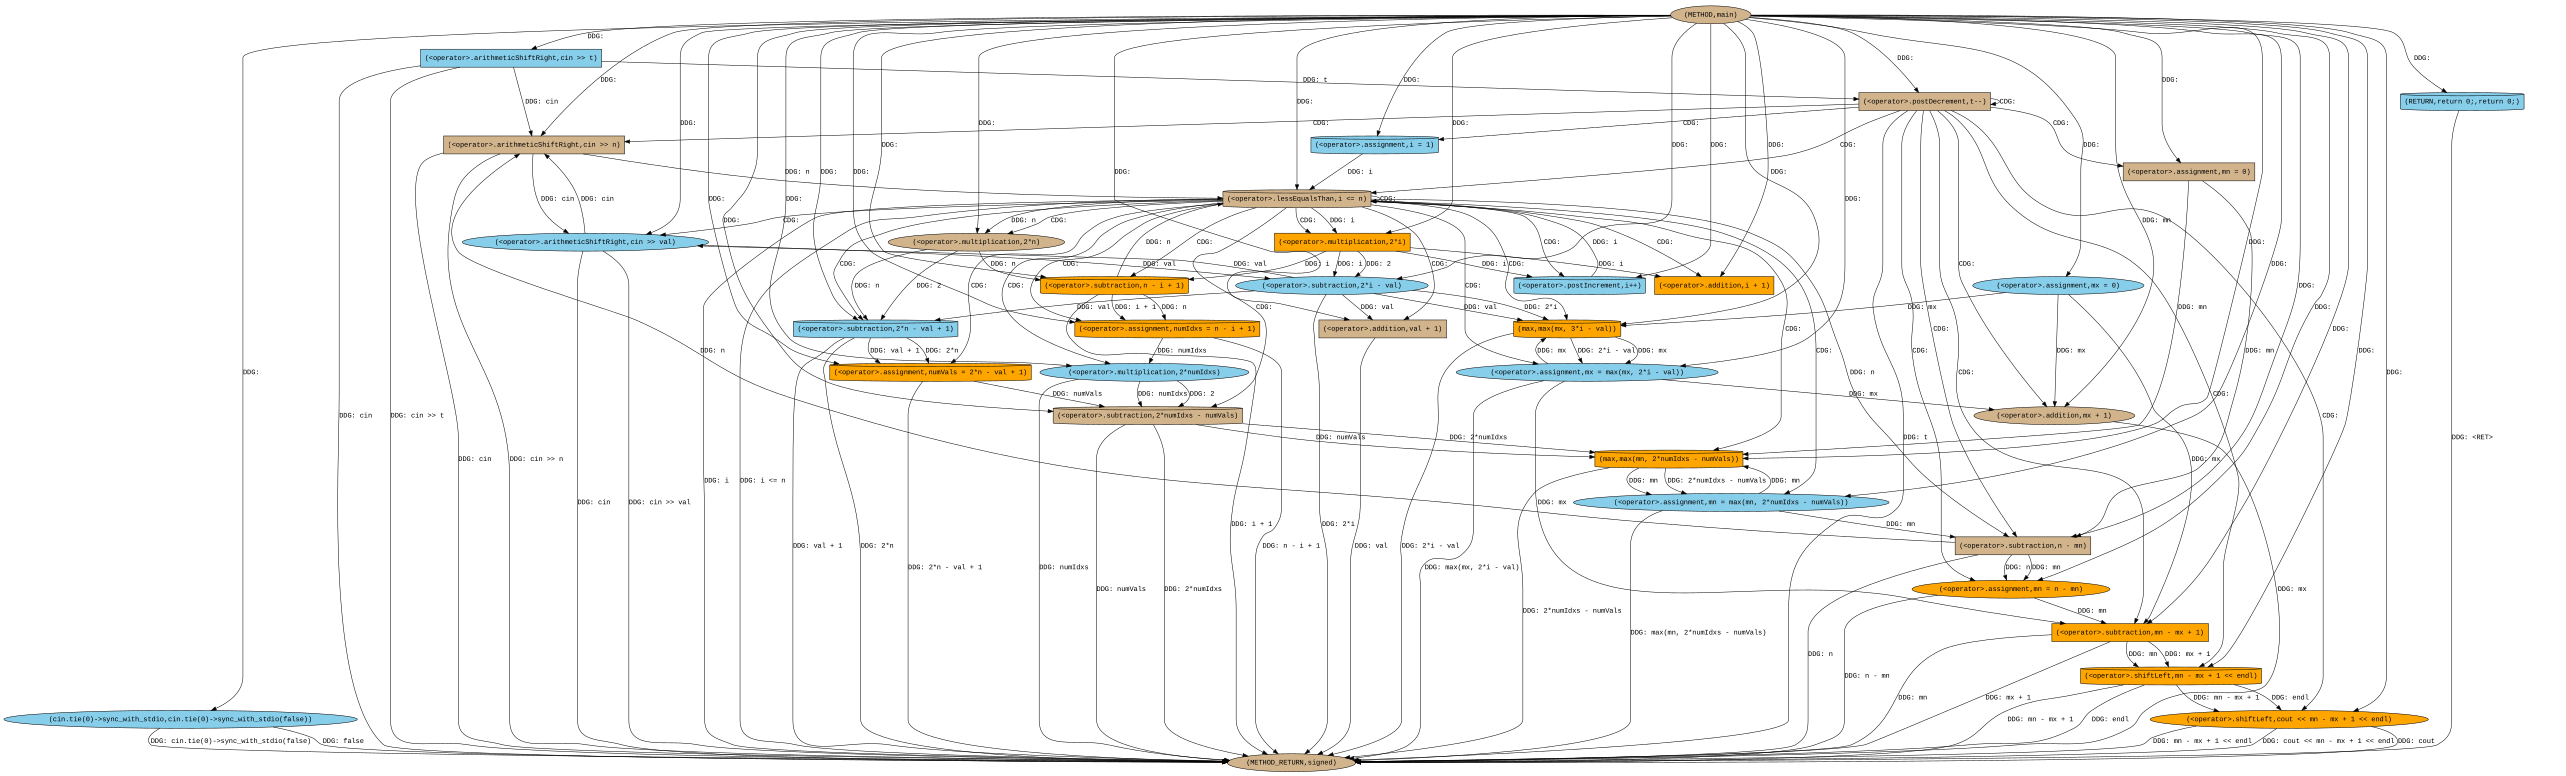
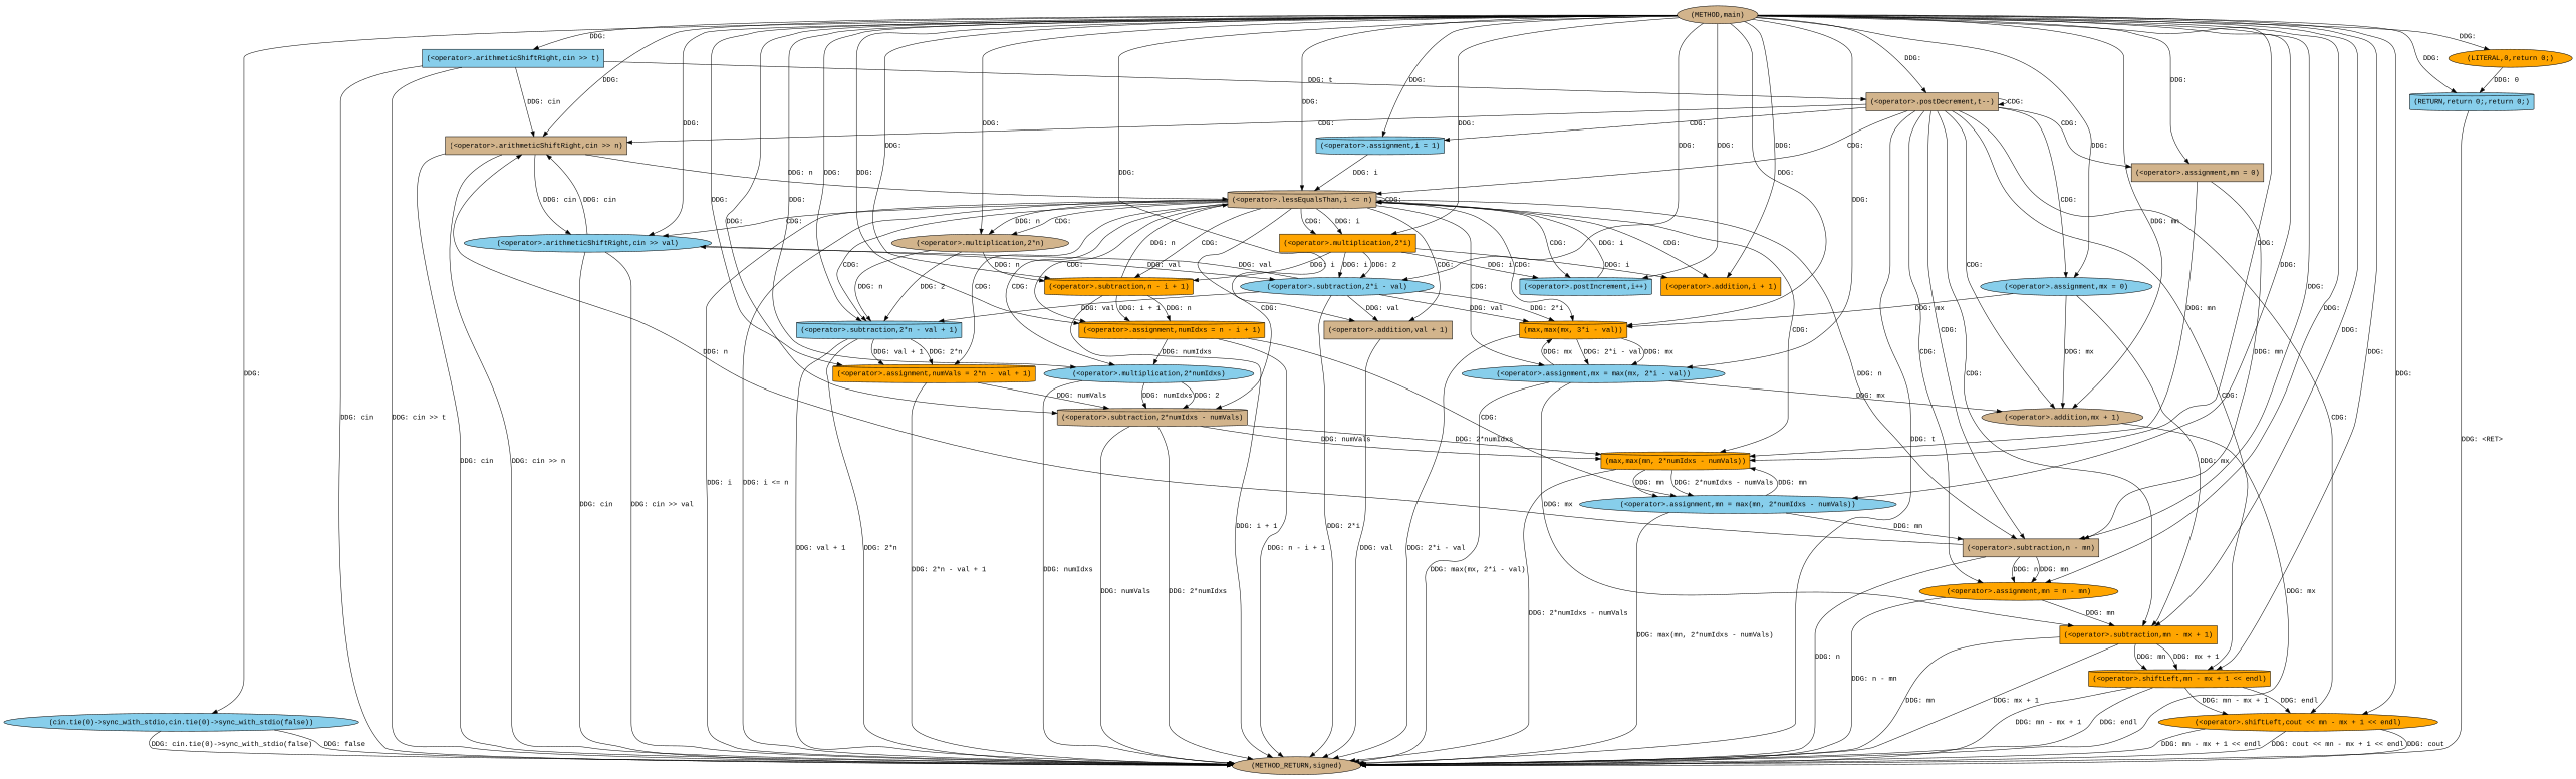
  digraph {
    fontname="Liberation Mono"
    node [fillcolor=skyblue fontname="Liberation Mono" shape=ellipse style=filled]
    edge [fontname="Liberation Mono"]
    n1 [fillcolor=tan label="(METHOD,main)"]
    n2 [label="(cin.tie(0)->sync_with_stdio,cin.tie(0)->sync_with_stdio(false))"]
    n3 [label="(<operator>.arithmeticShiftRight,cin >> t)" shape=box]
    n4 [label="(RETURN,return 0;,return 0;)" shape=cylinder]
    n5 [fillcolor=tan label="(<operator>.postDecrement,t--)" shape=box]
+   n6 [fillcolor=orange label="(LITERAL,0,return 0;)"]
    n7 [fillcolor=tan label="(<operator>.arithmeticShiftRight,cin >> n)" shape=box]
    n8 [label="(<operator>.assignment,mx = 0)"]
    n9 [fillcolor=tan label="(<operator>.assignment,mn = 0)" shape=box]
    n10 [fillcolor=orange label="(<operator>.assignment,mn = n - mn)"]
    n11 [fillcolor=orange label="(<operator>.shiftLeft,cout << mn - mx + 1 << endl)"]
    n12 [label="(<operator>.assignment,i = 1)" shape=cylinder]
    n13 [fillcolor=tan label="(<operator>.lessEqualsThan,i <= n)" shape=cylinder]
    n14 [label="(<operator>.postIncrement,i++)" shape=cylinder]
    n15 [label="(<operator>.arithmeticShiftRight,cin >> val)"]
    n16 [label="(<operator>.assignment,mx = max(mx, 2*i - val))"]
    n17 [fillcolor=orange label="(<operator>.assignment,numVals = 2*n - val + 1)" shape=cylinder]
    n18 [fillcolor=orange label="(<operator>.assignment,numIdxs = n - i + 1)" shape=cylinder]
    n19 [label="(<operator>.assignment,mn = max(mn, 2*numIdxs - numVals))"]
    n20 [fillcolor=tan label="(<operator>.subtraction,n - mn)" shape=box]
    n21 [fillcolor=orange label="(<operator>.shiftLeft,mn - mx + 1 << endl)" shape=cylinder]
    n22 [fillcolor=orange label="(<operator>.subtraction,mn - mx + 1)" shape=box]
    n23 [fillcolor=orange label="(max,max(mx, 3*i - val))" shape=cylinder]
    n24 [label="(<operator>.subtraction,2*n - val + 1)" shape=cylinder]
    n25 [fillcolor=orange label="(<operator>.subtraction,n - i + 1)" shape=cylinder]
    n26 [fillcolor=orange label="(max,max(mn, 2*numIdxs - numVals))" shape=cylinder]
    n27 [fillcolor=tan label="(<operator>.addition,mx + 1)"]
    n28 [label="(<operator>.subtraction,2*i - val)"]
    n29 [fillcolor=tan label="(<operator>.multiplication,2*n)"]
    n30 [fillcolor=tan label="(<operator>.addition,val + 1)" shape=box]
    n31 [fillcolor=orange label="(<operator>.addition,i + 1)" shape=box]
    n32 [fillcolor=tan label="(<operator>.subtraction,2*numIdxs - numVals)" shape=cylinder]
    n33 [fillcolor=orange label="(<operator>.multiplication,2*i)" shape=box]
    n34 [label="(<operator>.multiplication,2*numIdxs)"]
    n35 [fillcolor=tan label="(METHOD_RETURN,signed)"]
    n1 -> n2 [label="DDG: "]
    n1 -> n3 [label="DDG: "]
    n1 -> n4 [label="DDG: "]
    n1 -> n5 [label="DDG: "]
+   n1 -> n6 [label="DDG: "]
    n1 -> n7 [label="DDG: "]
    n1 -> n8 [label="DDG: "]
    n1 -> n9 [label="DDG: "]
    n1 -> n10 [label="DDG: "]
    n1 -> n11 [label="DDG: "]
    n1 -> n12 [label="DDG: "]
    n1 -> n13 [label="DDG: "]
    n1 -> n14 [label="DDG: "]
    n1 -> n15 [label="DDG: "]
    n1 -> n16 [label="DDG: "]
    n1 -> n17 [label="DDG: "]
    n1 -> n18 [label="DDG: "]
    n1 -> n19 [label="DDG: "]
    n1 -> n20 [label="DDG: "]
    n1 -> n21 [label="DDG: "]
    n1 -> n22 [label="DDG: "]
    n1 -> n23 [label="DDG: "]
    n1 -> n24 [label="DDG: "]
    n1 -> n25 [label="DDG: "]
    n1 -> n26 [label="DDG: "]
    n1 -> n27 [label="DDG: mn"]
    n1 -> n28 [label="DDG: "]
    n1 -> n29 [label="DDG: "]
    n1 -> n30 [label="DDG: "]
    n1 -> n31 [label="DDG: "]
    n1 -> n32 [label="DDG: "]
    n1 -> n33 [label="DDG: "]
    n1 -> n34 [label="DDG: "]
    n2 -> n35 [label="DDG: cin.tie(0)->sync_with_stdio(false)"]
    n2 -> n35 [label="DDG: false"]
    n3 -> n5 [label="DDG: t"]
    n3 -> n7 [label="DDG: cin"]
    n3 -> n35 [label="DDG: cin"]
    n3 -> n35 [label="DDG: cin >> t"]
    n4 -> n35 [label="DDG: <RET>"]
    n5 -> n5 [label="CDG: "]
    n5 -> n7 [label="CDG: "]
+   n5 -> n8 [label="CDG: "]
    n5 -> n9 [label="CDG: "]
    n5 -> n10 [label="CDG: "]
    n5 -> n11 [label="CDG: "]
    n5 -> n12 [label="CDG: "]
    n5 -> n13 [label="CDG: "]
    n5 -> n20 [label="CDG: "]
    n5 -> n21 [label="CDG: "]
    n5 -> n22 [label="CDG: "]
    n5 -> n27 [label="CDG: "]
    n5 -> n35 [label="DDG: t"]
+   n6 -> n4 [label="DDG: 0"]
    n7 -> n13 [label="DDG: n"]
    n7 -> n15 [label="DDG: cin"]
    n7 -> n35 [label="DDG: cin"]
    n7 -> n35 [label="DDG: cin >> n"]
    n8 -> n22 [label="DDG: mx"]
    n8 -> n23 [label="DDG: mx"]
    n8 -> n27 [label="DDG: mx"]
    n9 -> n20 [label="DDG: mn"]
    n9 -> n26 [label="DDG: mn"]
    n10 -> n22 [label="DDG: mn"]
    n10 -> n35 [label="DDG: n - mn"]
    n11 -> n35 [label="DDG: mn - mx + 1 << endl"]
    n11 -> n35 [label="DDG: cout << mn - mx + 1 << endl"]
    n11 -> n35 [label="DDG: cout"]
    n12 -> n13 [label="DDG: i"]
    n13 -> n13 [label="CDG: "]
    n13 -> n14 [label="CDG: "]
    n13 -> n15 [label="CDG: "]
    n13 -> n16 [label="CDG: "]
    n13 -> n17 [label="CDG: "]
    n13 -> n18 [label="CDG: "]
-   n13 -> n19 [label="CDG: "]
+   n18 -> n19 [label="CDG: "]
    n13 -> n20 [label="DDG: n"]
    n13 -> n23 [label="CDG: "]
    n13 -> n24 [label="CDG: "]
    n13 -> n25 [label="CDG: "]
    n13 -> n26 [label="CDG: "]
    n13 -> n29 [label="DDG: n"]
    n13 -> n29 [label="CDG: "]
    n13 -> n30 [label="CDG: "]
    n13 -> n31 [label="CDG: "]
    n13 -> n32 [label="CDG: "]
    n13 -> n33 [label="DDG: i"]
    n13 -> n33 [label="CDG: "]
    n13 -> n34 [label="CDG: "]
    n13 -> n35 [label="DDG: i"]
    n13 -> n35 [label="DDG: i <= n"]
    n14 -> n13 [label="DDG: i"]
    n15 -> n7 [label="DDG: cin"]
    n15 -> n28 [label="DDG: val"]
    n15 -> n35 [label="DDG: cin"]
    n15 -> n35 [label="DDG: cin >> val"]
    n16 -> n22 [label="DDG: mx"]
    n16 -> n23 [label="DDG: mx"]
    n16 -> n27 [label="DDG: mx"]
    n16 -> n35 [label="DDG: max(mx, 2*i - val)"]
    n17 -> n32 [label="DDG: numVals"]
    n17 -> n35 [label="DDG: 2*n - val + 1"]
    n18 -> n34 [label="DDG: numIdxs"]
    n18 -> n35 [label="DDG: n - i + 1"]
    n19 -> n20 [label="DDG: mn"]
    n19 -> n26 [label="DDG: mn"]
    n19 -> n35 [label="DDG: max(mn, 2*numIdxs - numVals)"]
    n20 -> n7 [label="DDG: n"]
    n20 -> n10 [label="DDG: n"]
    n20 -> n10 [label="DDG: mn"]
    n20 -> n35 [label="DDG: n"]
    n21 -> n11 [label="DDG: mn - mx + 1"]
    n21 -> n11 [label="DDG: endl"]
    n21 -> n35 [label="DDG: mn - mx + 1"]
    n21 -> n35 [label="DDG: endl"]
    n22 -> n21 [label="DDG: mx + 1"]
    n22 -> n21 [label="DDG: mn"]
    n22 -> n35 [label="DDG: mn"]
    n22 -> n35 [label="DDG: mx + 1"]
    n23 -> n16 [label="DDG: 2*i - val"]
    n23 -> n16 [label="DDG: mx"]
    n23 -> n35 [label="DDG: 2*i - val"]
    n24 -> n17 [label="DDG: val + 1"]
    n24 -> n17 [label="DDG: 2*n"]
    n24 -> n35 [label="DDG: 2*n"]
    n24 -> n35 [label="DDG: val + 1"]
    n25 -> n13 [label="DDG: n"]
    n25 -> n18 [label="DDG: i + 1"]
    n25 -> n18 [label="DDG: n"]
    n25 -> n35 [label="DDG: i + 1"]
    n26 -> n19 [label="DDG: mn"]
    n26 -> n19 [label="DDG: 2*numIdxs - numVals"]
    n26 -> n35 [label="DDG: 2*numIdxs - numVals"]
    n27 -> n35 [label="DDG: mx"]
    n28 -> n15 [label="DDG: val"]
    n28 -> n23 [label="DDG: val"]
    n28 -> n23 [label="DDG: 2*i"]
    n28 -> n24 [label="DDG: val"]
    n28 -> n30 [label="DDG: val"]
    n28 -> n35 [label="DDG: 2*i"]
    n29 -> n24 [label="DDG: n"]
    n29 -> n24 [label="DDG: 2"]
    n29 -> n25 [label="DDG: n"]
    n30 -> n35 [label="DDG: val"]
    n32 -> n26 [label="DDG: numVals"]
    n32 -> n26 [label="DDG: 2*numIdxs"]
    n32 -> n35 [label="DDG: 2*numIdxs"]
    n32 -> n35 [label="DDG: numVals"]
    n33 -> n14 [label="DDG: i"]
    n33 -> n25 [label="DDG: i"]
    n33 -> n28 [label="DDG: i"]
    n33 -> n28 [label="DDG: 2"]
    n33 -> n31 [label="DDG: i"]
    n34 -> n32 [label="DDG: numIdxs"]
    n34 -> n32 [label="DDG: 2"]
    n34 -> n35 [label="DDG: numIdxs"]
  }
